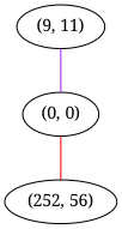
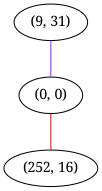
  graph {
    fontname="Noto Serif"
    node [fontname="Noto Serif"]
    edge [fontname="Noto Serif"]
-   "(9, 11)"
+   "(9, 11)" [label="(9, 31)"]
    "(0, 0)"
-   "(252, 16)" [label="(252, 56)"]
+   "(252, 16)"
    "(9, 11)" -- "(0, 0)" [color=purple weight=4]
    "(0, 0)" -- "(252, 16)" [color=red weight=1]
  }
